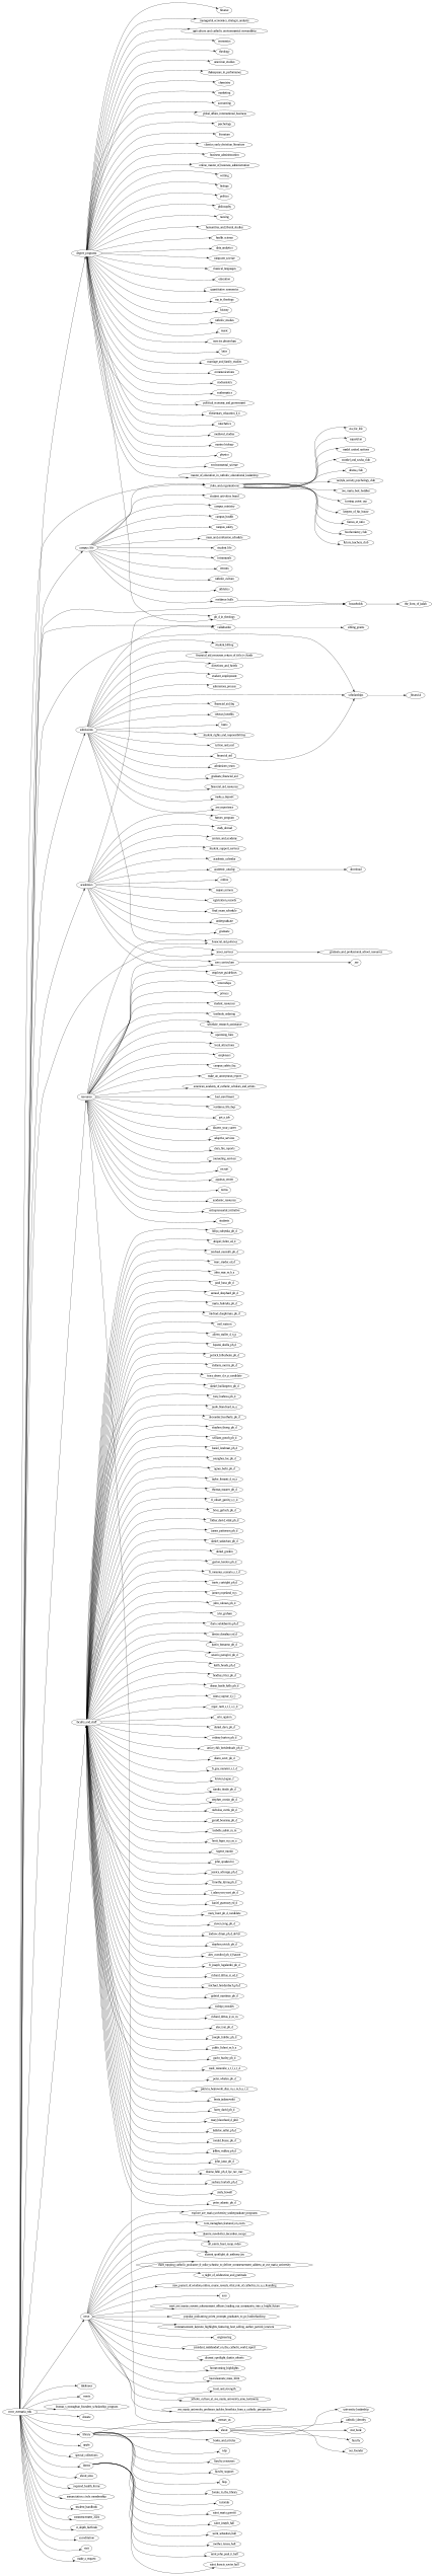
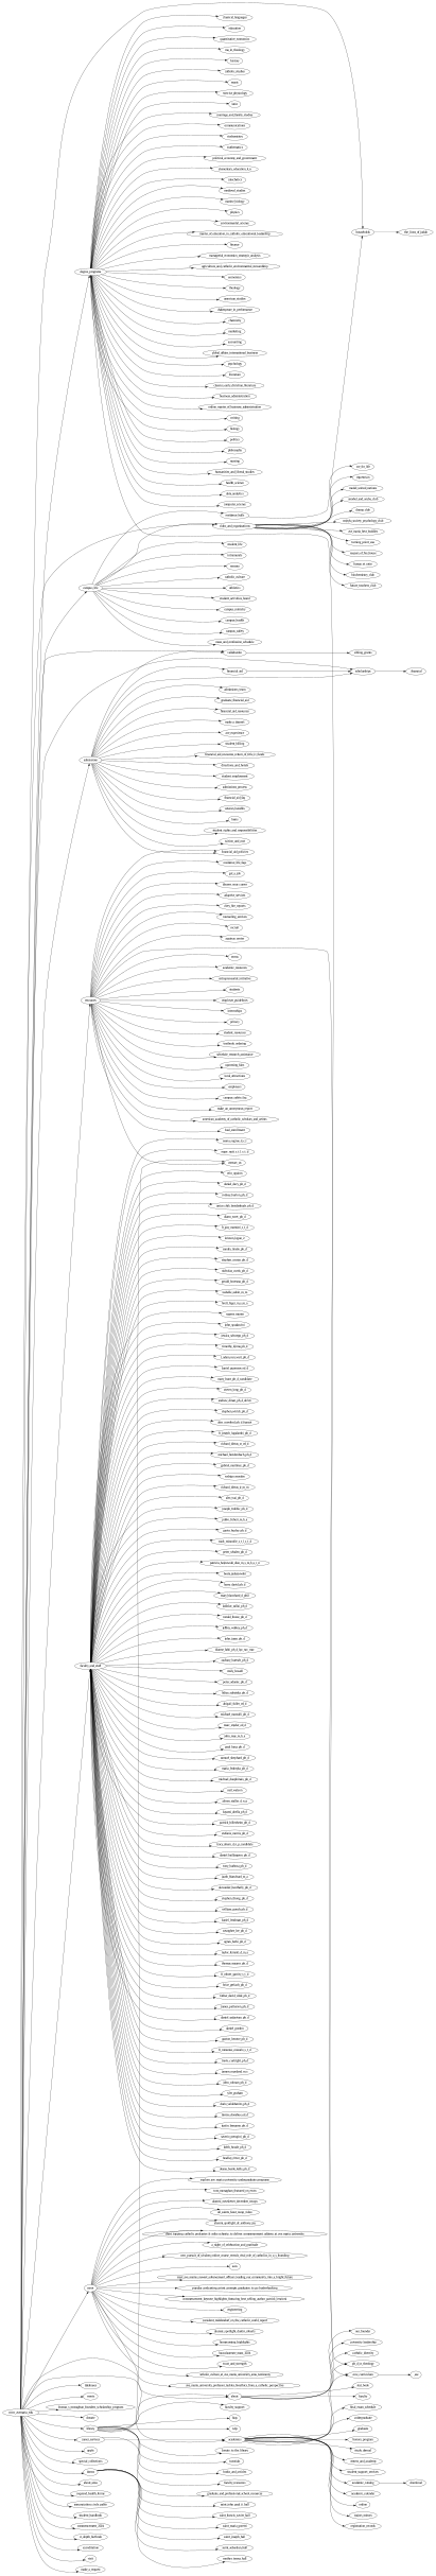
  digraph {
    beautify=true
    fontname="PT Serif"
    pack=false
    quadtree=fast
    rankdir=LR
    smoothing=triangle
    node [fontname="PT Serif"]
    edge [fontname="PT Serif"]
    academic_catalog
    download
    about
    university_leadership
    catholic_identity
    stat_book
    faculty
    our_founder
    households
    the_lions_of_judah
    core_curriculum
    _see
    degree_programs
    catholic_studies
    music
    exercise_physiology
    latin
    marriage_and_family_studies
    communications
    biochemistry
    mathematics
    political_economy_and_government
    elementary_education_k_6
    catechetics
    medieval_studies
    marine_biology
    physics
    environmental_science
    master_of_education_in_catholic_educational_leadership
    finance
    managerial_economics_strategic_analysis
    agriculture_and_catholic_environmental_stewardship
    economics
    ph_d_in_theology
    theology
    american_studies
    shakespeare_in_performance
    chemistry
    marketing
    accounting
    global_affairs_international_business
    psychology
    literature
    classics_early_christian_literature
    business_administration
    online_master_of_business_administration
    writing
    biology
    politics
    philosophy
    nursing
    humanities_and_liberal_studies
    health_science
    data_analytics
    computer_science
    classical_languages
    education
    quantitative_economics
    ma_in_theology
    history
    n61 [label=valdebenito]
    sibling_grants
    campus_life
    campus_ministry
    residence_halls
    campus_safety
    mass_and_confession_schedule
    clubs_and_organizations
    student_life
    intramurals
    retreats
    catholic_culture
    athletics
    student_activities_board
    campus_health
    keepers_of_his_house
    fumus_et_ratio
    biochemistry_club
    future_teachers_club
    ave_for_life
    equestrian
    model_united_nations
    snorkel_and_scuba_club
    drama_club
    wojtyla_society_psychology_club
    ave_maria_best_buddies
    turning_point_usa
    financial_aid
    scholarships
    _financial
    admissions
    admissions_team
    graduate_financial_aid
    financial_aid_policies
    financial_aid_resources
    make_a_deposit
    ave_experience
    student_billing
    financial_aid_resources_return_of_title_iv_funds
    directions_and_hotels
    student_employment
    admissions_process
    financial_aid_faq
    veteran_benefits
    loans
    student_rights_and_responsibilities
    tuition_and_cost
    www_avemaria_edu
    academics
    resources
    faculty_and_staff
    news
    databases
    events
    thomas_s_monaghan_founders_scholarship_program
    donate
    library
    career_services
    apply
    special_collections
    dorms
    about_amu
    required_health_forms
-   annunciation_circle_membership
+   annunciation_circle_membership [label=annunciation_circle_pablo]
    student_handbook
    commencement_2024
    in_depth_factbook
    accreditation
    visit
    make_a_request
    online
    majors_minors
    registration_records
    final_exam_schedule
    undergraduate
    graduate
    honors_program
    study_abroad
    centers_and_academy
    student_support_services
    academic_calendar
    contact_us
    terms
    academic_resources
    entrepreneurial_initiative
    students
    employer_guidelines
    internships
    privacy
    student_resources
    textbook_ordering
    schedule_research_assistance
    upcoming_fairs
    local_attractions
    employers
    campus_safety_faq
    make_an_anonymous_report
    american_academy_of_catholic_scholars_and_artists
    dual_enrollment
    residence_life_faqs
    get_a_job
    discern_your_career
    adaptive_services
    clery_fire_reports
    counseling_services
    recruit
    aquinas_center
    roger_nutt_s_t_l_s_t_d
    erin_oguinn
    daniel_davy_ph_d
    rodney_burton_ph_d
    janice_chik_breidenbach_ph_d
    diann_ecret_ph_d
    fr_guy_mansini_s_t_d
    kristen_logan_2
    sandra_tirado_ph_d
    stephen_cronin_ph_d
    nicholas_curtis_ph_d
    gerald_boersma_ph_d
    isabelle_aubin_m_m
    brett_feger_m_s_m_a
    eugene_munin
    john_spadaccini
    jessica_schnepp_ph_d
    timothy_iijima_ph_d
    t_adam_van_wart_ph_d
    daniel_guernsey_ed_d
    mary_hunt_ph_d_candidate
    steven_long_ph_d
    andrew_dinan_ph_d_ab7a5
    stephen_wirick_ph_d
    alex_crawford_ph_d_fsascot
    fr_joseph_lugalambi_ph_d
    richard_dittus_sr_ed_d
    michael_breidenbach_ph_d
    gabriel_martinez_ph_d
    rodrigo_morales
    richard_dittus_jr_m_m
    alex_tsai_ph_d
    joseph_trabbic_ph_d
    pablo_licheri_m_b_a
    gavin_hurley_ph_d
    mark_miravalle_s_t_l_s_t_d
    peter_whalen_ph_d
    patricia_hojnowski_diaz_m_s_m_b_a_r_n
    beata_jadaszewski
    barry_david_ph_d
    mary_blanchard_d_phil
    ladislav_sallai_ph_d
    ronald_freeze_ph_d
    jeffrey_walkey_ph_d
    john_jasso_ph_d
    dianne_fabii_ph_d_lpc_ncc_mcc
    zachary_bartsch_ph_d
    emily_howell
    peter_adamic_ph_d
    lidiya_zubytska_ph_d
    abigail_fuller_ed_d
    michael_marsalli_ph_d
    marc_snyder_ed_d
    john_may_m_b_a
    paul_baxa_ph_d
    samuel_shephard_ph_d
    maria_fedoryka_ph_d
    michael_dauphinais_ph_d
    neil_watson
    aileen_staller_d_n_p
    dayami_abella_ph_d
    patrick_hillesheim_ph_d
    stefanie_morris_ph_d
    tracy_ahern_d_n_p_candidate
    daniel_baillargeon_ph_d
    tony_barbosa_ph_d
    jacob_blanchard_m_a
    alexander_heatherly_ph_d
    stephen_thong_ph_d
    william_gonch_ph_d
    daniel_lendman_ph_d
    seunghee_lee_ph_d
    agnes_berki_ph_d
    taylor_ferranti_d_m_a
    thomas_maurer_ph_d
    fr_robert_garrity_s_t_d
    brice_gerlach_ph_d
    father_david_vidal_ph_d
    james_patterson_ph_d
    daniel_sadasivan_ph_d
    daniel_gordon
    gaston_lenotre_ph_d
    fr_romanus_cessario_s_t_d
    travis_curtright_ph_d
    jamon_copeland_m_s
    john_colman_ph_d
    tyler_graham
    dario_valdebenito_ph_d
    denise_donahue_ed_d
    justin_bonanno_ph_d
    saverio_perugini_ph_d
    keith_houde_ph_d
    bradley_ritter_ph_d
    deana_basile_kelly_ph_d
    seana_sugrue_d_c_l
    baccalaureate_mass_2024
    trust_and_strength
    catholic_culture_at_ave_maria_university_amu_testimony
    ave_maria_university_professor_tackles_bioethics_from_a_catholic_perspective
    explore_ave_maria_university_undergraduate_programs
    tom_monaghan_featured_on_ewtn
    alumni_newsletter_december_recaps
    all_saints_feast_recap_video
    alumni_spotlight_dr_anthony_jay
    chart_topping_catholic_podcaster_fr_mike_schmitz_to_deliver_commencement_address_at_ave_maria_university
    a_night_of_celebration_and_gratitude
    new_pursuit_of_wisdom_online_course_reveals_vital_role_of_catholics_in_u_s_founding
    aces
    meet_ave_marias_newest_advancement_officers_leading_our_community_into_a_bright_future
    popular_podcasting_priest_prompts_graduates_to_go_bushwhacking
    commencement_keynote_highlights_featuring_best_selling_author_patrick_lencioni
    engineering
    president_middendorf_on_the_catholic_world_report
    alumni_spotlight_dustin_roberts
    homecoming_highlights
    faculty_resources
    faculty_support
    faqs
    donate_to_the_library
    tutorials
    books_and_articles
    help
    graduate_and_professional_school_resources
    saint_maria_goretti
    saint_joseph_hall
    saint_sebastian_hall
    mother_teresa_hall
    saint_john_paul_ii_hall
    saint_francis_xavier_hall
    academic_catalog -> download
    about -> university_leadership
    about -> catholic_identity
    about -> stat_book
    about -> faculty
    about -> our_founder
    households -> the_lions_of_judah
    core_curriculum -> _see
    degree_programs -> catholic_studies
    degree_programs -> music
    degree_programs -> exercise_physiology
    degree_programs -> latin
    degree_programs -> marriage_and_family_studies
    degree_programs -> communications
    degree_programs -> biochemistry
    degree_programs -> mathematics
    degree_programs -> political_economy_and_government
    degree_programs -> elementary_education_k_6
    degree_programs -> catechetics
    degree_programs -> medieval_studies
    degree_programs -> marine_biology
    degree_programs -> physics
    degree_programs -> environmental_science
    degree_programs -> master_of_education_in_catholic_educational_leadership
    degree_programs -> finance
    degree_programs -> managerial_economics_strategic_analysis
    degree_programs -> agriculture_and_catholic_environmental_stewardship
    degree_programs -> economics
    degree_programs -> ph_d_in_theology
    degree_programs -> theology
    degree_programs -> american_studies
    degree_programs -> shakespeare_in_performance
    degree_programs -> chemistry
    degree_programs -> marketing
    degree_programs -> accounting
    degree_programs -> global_affairs_international_business
    degree_programs -> psychology
    degree_programs -> literature
    degree_programs -> classics_early_christian_literature
    degree_programs -> business_administration
    degree_programs -> online_master_of_business_administration
    degree_programs -> writing
    degree_programs -> biology
    degree_programs -> politics
    degree_programs -> philosophy
    degree_programs -> nursing
    degree_programs -> humanities_and_liberal_studies
    degree_programs -> health_science
    degree_programs -> data_analytics
    degree_programs -> computer_science
    degree_programs -> classical_languages
    degree_programs -> education
    degree_programs -> quantitative_economics
    degree_programs -> ma_in_theology
    degree_programs -> history
    n61 -> sibling_grants
    campus_life -> campus_ministry
    campus_life -> residence_halls
    campus_life -> campus_safety
    campus_life -> mass_and_confession_schedule
    campus_life -> clubs_and_organizations
    campus_life -> student_life
    campus_life -> intramurals
    campus_life -> retreats
    campus_life -> catholic_culture
    campus_life -> athletics
    campus_life -> student_activities_board
    campus_life -> campus_health
    residence_halls -> households
    clubs_and_organizations -> keepers_of_his_house
    clubs_and_organizations -> fumus_et_ratio
    clubs_and_organizations -> biochemistry_club
    clubs_and_organizations -> future_teachers_club
    clubs_and_organizations -> ave_for_life
    clubs_and_organizations -> equestrian
    clubs_and_organizations -> model_united_nations
    clubs_and_organizations -> snorkel_and_scuba_club
    clubs_and_organizations -> drama_club
    clubs_and_organizations -> wojtyla_society_psychology_club
    clubs_and_organizations -> ave_maria_best_buddies
    clubs_and_organizations -> turning_point_usa
    financial_aid -> scholarships
    scholarships -> _financial
    admissions -> n61
    admissions -> financial_aid
    admissions -> scholarships
    admissions -> admissions_team
    admissions -> graduate_financial_aid
    admissions -> financial_aid_policies
    admissions -> financial_aid_resources
    admissions -> make_a_deposit
    admissions -> ave_experience
    admissions -> student_billing
    admissions -> financial_aid_resources_return_of_title_iv_funds
    admissions -> directions_and_hotels
    admissions -> student_employment
    admissions -> admissions_process
    admissions -> financial_aid_faq
    admissions -> veteran_benefits
    admissions -> loans
    admissions -> student_rights_and_responsibilities
    admissions -> tuition_and_cost
    www_avemaria_edu -> about
    www_avemaria_edu -> households
    www_avemaria_edu -> degree_programs
    www_avemaria_edu -> n61
    www_avemaria_edu -> campus_life
    www_avemaria_edu -> clubs_and_organizations
    www_avemaria_edu -> scholarships
    www_avemaria_edu -> admissions
    www_avemaria_edu -> academics
    www_avemaria_edu -> resources
    www_avemaria_edu -> faculty_and_staff
    www_avemaria_edu -> news
    www_avemaria_edu -> databases
    www_avemaria_edu -> events
    www_avemaria_edu -> thomas_s_monaghan_founders_scholarship_program
    www_avemaria_edu -> donate
    www_avemaria_edu -> library
    www_avemaria_edu -> career_services
    www_avemaria_edu -> apply
    www_avemaria_edu -> special_collections
    www_avemaria_edu -> dorms
    www_avemaria_edu -> about_amu
    www_avemaria_edu -> required_health_forms
    www_avemaria_edu -> annunciation_circle_membership
    www_avemaria_edu -> student_handbook
    www_avemaria_edu -> commencement_2024
    www_avemaria_edu -> in_depth_factbook
    www_avemaria_edu -> accreditation
    www_avemaria_edu -> visit
    www_avemaria_edu -> make_a_request
    academics -> academic_catalog
    academics -> core_curriculum
    academics -> ph_d_in_theology
-   academics -> career_services
+   career_services -> academics
    academics -> online
    academics -> majors_minors
    academics -> registration_records
    academics -> final_exam_schedule
    academics -> undergraduate
    academics -> graduate
    academics -> honors_program
    academics -> study_abroad
    academics -> centers_and_academy
    academics -> student_support_services
    academics -> academic_calendar
    resources -> core_curriculum
    resources -> financial_aid_policies
    resources -> contact_us
    resources -> terms
    resources -> academic_resources
    resources -> entrepreneurial_initiative
    resources -> students
    resources -> employer_guidelines
    resources -> internships
    resources -> privacy
    resources -> student_resources
    resources -> textbook_ordering
    resources -> schedule_research_assistance
    resources -> upcoming_fairs
    resources -> local_attractions
    resources -> employers
    resources -> campus_safety_faq
    resources -> make_an_anonymous_report
    resources -> american_academy_of_catholic_scholars_and_artists
    resources -> dual_enrollment
    resources -> residence_life_faqs
    resources -> get_a_job
    resources -> discern_your_career
    resources -> adaptive_services
    resources -> clery_fire_reports
    resources -> counseling_services
    resources -> recruit
    resources -> aquinas_center
    faculty_and_staff -> roger_nutt_s_t_l_s_t_d
    faculty_and_staff -> erin_oguinn
    faculty_and_staff -> daniel_davy_ph_d
    faculty_and_staff -> rodney_burton_ph_d
    faculty_and_staff -> janice_chik_breidenbach_ph_d
    faculty_and_staff -> diann_ecret_ph_d
    faculty_and_staff -> fr_guy_mansini_s_t_d
    faculty_and_staff -> kristen_logan_2
    faculty_and_staff -> sandra_tirado_ph_d
    faculty_and_staff -> stephen_cronin_ph_d
    faculty_and_staff -> nicholas_curtis_ph_d
    faculty_and_staff -> gerald_boersma_ph_d
    faculty_and_staff -> isabelle_aubin_m_m
    faculty_and_staff -> brett_feger_m_s_m_a
    faculty_and_staff -> eugene_munin
    faculty_and_staff -> john_spadaccini
    faculty_and_staff -> jessica_schnepp_ph_d
    faculty_and_staff -> timothy_iijima_ph_d
    faculty_and_staff -> t_adam_van_wart_ph_d
    faculty_and_staff -> daniel_guernsey_ed_d
    faculty_and_staff -> mary_hunt_ph_d_candidate
    faculty_and_staff -> steven_long_ph_d
    faculty_and_staff -> andrew_dinan_ph_d_ab7a5
    faculty_and_staff -> stephen_wirick_ph_d
    faculty_and_staff -> alex_crawford_ph_d_fsascot
    faculty_and_staff -> fr_joseph_lugalambi_ph_d
    faculty_and_staff -> richard_dittus_sr_ed_d
    faculty_and_staff -> michael_breidenbach_ph_d
    faculty_and_staff -> gabriel_martinez_ph_d
    faculty_and_staff -> rodrigo_morales
    faculty_and_staff -> richard_dittus_jr_m_m
    faculty_and_staff -> alex_tsai_ph_d
    faculty_and_staff -> joseph_trabbic_ph_d
    faculty_and_staff -> pablo_licheri_m_b_a
    faculty_and_staff -> gavin_hurley_ph_d
    faculty_and_staff -> mark_miravalle_s_t_l_s_t_d
    faculty_and_staff -> peter_whalen_ph_d
    faculty_and_staff -> patricia_hojnowski_diaz_m_s_m_b_a_r_n
    faculty_and_staff -> beata_jadaszewski
    faculty_and_staff -> barry_david_ph_d
    faculty_and_staff -> mary_blanchard_d_phil
    faculty_and_staff -> ladislav_sallai_ph_d
    faculty_and_staff -> ronald_freeze_ph_d
    faculty_and_staff -> jeffrey_walkey_ph_d
    faculty_and_staff -> john_jasso_ph_d
    faculty_and_staff -> dianne_fabii_ph_d_lpc_ncc_mcc
    faculty_and_staff -> zachary_bartsch_ph_d
    faculty_and_staff -> emily_howell
    faculty_and_staff -> peter_adamic_ph_d
    faculty_and_staff -> lidiya_zubytska_ph_d
    faculty_and_staff -> abigail_fuller_ed_d
    faculty_and_staff -> michael_marsalli_ph_d
    faculty_and_staff -> marc_snyder_ed_d
    faculty_and_staff -> john_may_m_b_a
    faculty_and_staff -> paul_baxa_ph_d
    faculty_and_staff -> samuel_shephard_ph_d
    faculty_and_staff -> maria_fedoryka_ph_d
    faculty_and_staff -> michael_dauphinais_ph_d
    faculty_and_staff -> neil_watson
    faculty_and_staff -> aileen_staller_d_n_p
    faculty_and_staff -> dayami_abella_ph_d
    faculty_and_staff -> patrick_hillesheim_ph_d
    faculty_and_staff -> stefanie_morris_ph_d
    faculty_and_staff -> tracy_ahern_d_n_p_candidate
    faculty_and_staff -> daniel_baillargeon_ph_d
    faculty_and_staff -> tony_barbosa_ph_d
    faculty_and_staff -> jacob_blanchard_m_a
    faculty_and_staff -> alexander_heatherly_ph_d
    faculty_and_staff -> stephen_thong_ph_d
    faculty_and_staff -> william_gonch_ph_d
    faculty_and_staff -> daniel_lendman_ph_d
    faculty_and_staff -> seunghee_lee_ph_d
    faculty_and_staff -> agnes_berki_ph_d
    faculty_and_staff -> taylor_ferranti_d_m_a
    faculty_and_staff -> thomas_maurer_ph_d
    faculty_and_staff -> fr_robert_garrity_s_t_d
    faculty_and_staff -> brice_gerlach_ph_d
    faculty_and_staff -> father_david_vidal_ph_d
    faculty_and_staff -> james_patterson_ph_d
    faculty_and_staff -> daniel_sadasivan_ph_d
    faculty_and_staff -> daniel_gordon
    faculty_and_staff -> gaston_lenotre_ph_d
    faculty_and_staff -> fr_romanus_cessario_s_t_d
    faculty_and_staff -> travis_curtright_ph_d
    faculty_and_staff -> jamon_copeland_m_s
    faculty_and_staff -> john_colman_ph_d
    faculty_and_staff -> tyler_graham
    faculty_and_staff -> dario_valdebenito_ph_d
    faculty_and_staff -> denise_donahue_ed_d
    faculty_and_staff -> justin_bonanno_ph_d
    faculty_and_staff -> saverio_perugini_ph_d
    faculty_and_staff -> keith_houde_ph_d
    faculty_and_staff -> bradley_ritter_ph_d
    faculty_and_staff -> deana_basile_kelly_ph_d
    faculty_and_staff -> seana_sugrue_d_c_l
    news -> baccalaureate_mass_2024
    news -> trust_and_strength
    news -> catholic_culture_at_ave_maria_university_amu_testimony
    news -> ave_maria_university_professor_tackles_bioethics_from_a_catholic_perspective
    news -> explore_ave_maria_university_undergraduate_programs
    news -> tom_monaghan_featured_on_ewtn
    news -> alumni_newsletter_december_recaps
    news -> all_saints_feast_recap_video
    news -> alumni_spotlight_dr_anthony_jay
    news -> chart_topping_catholic_podcaster_fr_mike_schmitz_to_deliver_commencement_address_at_ave_maria_university
    news -> a_night_of_celebration_and_gratitude
    news -> new_pursuit_of_wisdom_online_course_reveals_vital_role_of_catholics_in_u_s_founding
    news -> aces
    news -> meet_ave_marias_newest_advancement_officers_leading_our_community_into_a_bright_future
    news -> popular_podcasting_priest_prompts_graduates_to_go_bushwhacking
    news -> commencement_keynote_highlights_featuring_best_selling_author_patrick_lencioni
    news -> engineering
    news -> president_middendorf_on_the_catholic_world_report
    news -> alumni_spotlight_dustin_roberts
    news -> homecoming_highlights
    library -> about
    library -> contact_us
    library -> faculty_resources
    library -> faculty_support
    library -> faqs
    library -> donate_to_the_library
    library -> tutorials
    library -> books_and_articles
    library -> help
    career_services -> graduate_and_professional_school_resources
    dorms -> saint_maria_goretti
    dorms -> saint_joseph_hall
    dorms -> saint_sebastian_hall
    dorms -> mother_teresa_hall
    dorms -> saint_john_paul_ii_hall
    dorms -> saint_francis_xavier_hall
  }
